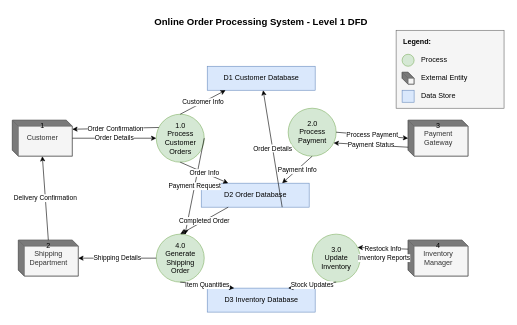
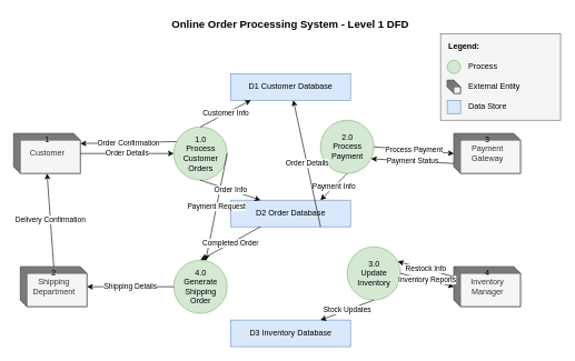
  <mxCell id="0" />
  <mxCell id="1" parent="0" />
  <mxCell id="2" value="Online Order Processing System - Level 1 DFD" style="text;html=1;strokeColor=none;fillColor=none;align=center;verticalAlign=middle;whiteSpace=wrap;rounded=0;fontSize=16;fontStyle=1" parent="1" vertex="1"><mxGeometry x="185" y="20" width="500" height="30" as="geometry" /></mxCell>
  <mxCell id="3" value="Customer" style="html=1;dashed=0;whitespace=wrap;shape=mxgraph.dfd.externalEntity;fillColor=#f5f5f5;strokeColor=#666666;fontColor=#333333;" parent="1" vertex="1"><mxGeometry x="20" y="200" width="100" height="60" as="geometry" /></mxCell>
  <mxCell id="4" value="1" style="text;html=1;align=center;verticalAlign=middle;resizable=0;points=[];autosize=1;strokeColor=none;fillColor=none;" parent="3" vertex="1"><mxGeometry x="40" width="20" height="20" as="geometry" /></mxCell>
  <mxCell id="5" value="Shipping&#10;Department" style="html=1;dashed=0;whitespace=wrap;shape=mxgraph.dfd.externalEntity;fillColor=#f5f5f5;strokeColor=#666666;fontColor=#333333;" parent="1" vertex="1"><mxGeometry x="30" y="400" width="100" height="60" as="geometry" /></mxCell>
  <mxCell id="6" value="2" style="text;html=1;align=center;verticalAlign=middle;resizable=0;points=[];autosize=1;strokeColor=none;fillColor=none;" parent="5" vertex="1"><mxGeometry x="40" width="20" height="20" as="geometry" /></mxCell>
  <mxCell id="7" value="Payment&#10;Gateway" style="html=1;dashed=0;whitespace=wrap;shape=mxgraph.dfd.externalEntity;fillColor=#f5f5f5;strokeColor=#666666;fontColor=#333333;" parent="1" vertex="1"><mxGeometry x="680" y="200" width="100" height="60" as="geometry" /></mxCell>
  <mxCell id="8" value="3" style="text;html=1;align=center;verticalAlign=middle;resizable=0;points=[];autosize=1;strokeColor=none;fillColor=none;" parent="7" vertex="1"><mxGeometry x="40" width="20" height="20" as="geometry" /></mxCell>
  <mxCell id="9" value="Inventory&#10;Manager" style="html=1;dashed=0;whitespace=wrap;shape=mxgraph.dfd.externalEntity;fillColor=#f5f5f5;strokeColor=#666666;fontColor=#333333;" parent="1" vertex="1"><mxGeometry x="680" y="400" width="100" height="60" as="geometry" /></mxCell>
  <mxCell id="10" value="4" style="text;html=1;align=center;verticalAlign=middle;resizable=0;points=[];autosize=1;strokeColor=none;fillColor=none;" parent="9" vertex="1"><mxGeometry x="40" width="20" height="20" as="geometry" /></mxCell>
  <mxCell id="11" value="1.0&#10;Process&#10;Customer&#10;Orders" style="shape=ellipse;html=1;dashed=0;whitespace=wrap;aspect=fixed;perimeter=ellipsePerimeter;fillColor=#d5e8d4;strokeColor=#82b366;" parent="1" vertex="1"><mxGeometry x="260" y="190" width="80" height="80" as="geometry" /></mxCell>
  <mxCell id="12" value="2.0&#10;Process&#10;Payment" style="shape=ellipse;html=1;dashed=0;whitespace=wrap;aspect=fixed;perimeter=ellipsePerimeter;fillColor=#d5e8d4;strokeColor=#82b366;" parent="1" vertex="1"><mxGeometry x="480" y="180" width="80" height="80" as="geometry" /></mxCell>
- <mxCell id="13" value="3.0&#10;Update&#10;Inventory" style="shape=ellipse;html=1;dashed=0;whitespace=wrap;aspect=fixed;perimeter=ellipsePerimeter;fillColor=#d5e8d4;strokeColor=#82b366;" parent="1" vertex="1"><mxGeometry x="520" y="390" width="80" height="80" as="geometry" /></mxCell>
+ <mxCell id="13" value="3.0&#10;Update&#10;Inventory" style="shape=ellipse;html=1;dashed=0;whitespace=wrap;aspect=fixed;perimeter=ellipsePerimeter;fillColor=#d5e8d4;strokeColor=#82b366;" parent="1" vertex="1"><mxGeometry x="520" y="370" width="80" height="80" as="geometry" /></mxCell>
  <mxCell id="14" value="4.0&#10;Generate&#10;Shipping&#10;Order" style="shape=ellipse;html=1;dashed=0;whitespace=wrap;aspect=fixed;perimeter=ellipsePerimeter;fillColor=#d5e8d4;strokeColor=#82b366;" parent="1" vertex="1"><mxGeometry x="260" y="390" width="80" height="80" as="geometry" /></mxCell>
  <mxCell id="15" value="D1 Customer Database" style="html=1;dashed=0;whitespace=wrap;shape=mxgraph.dfd.dataStore;fillColor=#dae8fc;strokeColor=#6c8ebf;" parent="1" vertex="1"><mxGeometry x="345" y="110" width="180" height="40" as="geometry" /></mxCell>
- <mxCell id="16" value="D2 Order Database" style="html=1;dashed=0;whitespace=wrap;shape=mxgraph.dfd.dataStore;fillColor=#dae8fc;strokeColor=#6c8ebf;" parent="1" vertex="1"><mxGeometry x="335" y="305" width="180" height="40" as="geometry" /></mxCell>
+ <mxCell id="16" value="D2 Order Database" style="html=1;dashed=0;whitespace=wrap;shape=mxgraph.dfd.dataStore;fillColor=#dae8fc;strokeColor=#6c8ebf;" parent="1" vertex="1"><mxGeometry x="345" y="300" width="180" height="40" as="geometry" /></mxCell>
  <mxCell id="17" value="D3 Inventory Database" style="html=1;dashed=0;whitespace=wrap;shape=mxgraph.dfd.dataStore;fillColor=#dae8fc;strokeColor=#6c8ebf;" parent="1" vertex="1"><mxGeometry x="345" y="480" width="180" height="40" as="geometry" /></mxCell>
  <mxCell id="18" value="Order Details" style="endArrow=classic;html=1;rounded=0;exitX=1;exitY=0.5;exitDx=0;exitDy=0;exitPerimeter=0;entryX=0;entryY=0.5;entryDx=0;entryDy=0;" parent="1" source="3" target="11" edge="1"><mxGeometry width="50" height="50" relative="1" as="geometry"><mxPoint x="410" y="410" as="sourcePoint" /><mxPoint x="460" y="360" as="targetPoint" /></mxGeometry></mxCell>
  <mxCell id="19" value="Customer Info" style="endArrow=classic;html=1;rounded=0;exitX=0.5;exitY=0;exitDx=0;exitDy=0;entryX=0.17;entryY=1;entryDx=0;entryDy=0;entryPerimeter=0;" parent="1" source="11" target="15" edge="1"><mxGeometry width="50" height="50" relative="1" as="geometry"><mxPoint x="410" y="410" as="sourcePoint" /><mxPoint x="460" y="360" as="targetPoint" /></mxGeometry></mxCell>
  <mxCell id="20" value="Payment Request" style="endArrow=classic;html=1;rounded=0;exitX=1;exitY=0.5;exitDx=0;exitDy=0;" parent="1" source="11" target="14" edge="1"><mxGeometry width="50" height="50" relative="1" as="geometry"><mxPoint x="410" y="410" as="sourcePoint" /><mxPoint x="460" y="360" as="targetPoint" /></mxGeometry></mxCell>
  <mxCell id="21" value="Process Payment" style="endArrow=classic;html=1;rounded=0;exitX=1;exitY=0.5;exitDx=0;exitDy=0;entryX=0;entryY=0.5;entryDx=0;entryDy=0;entryPerimeter=0;" parent="1" source="12" target="7" edge="1"><mxGeometry width="50" height="50" relative="1" as="geometry"><mxPoint x="410" y="410" as="sourcePoint" /><mxPoint x="460" y="360" as="targetPoint" /></mxGeometry></mxCell>
  <mxCell id="22" value="Payment Status" style="endArrow=classic;html=1;rounded=0;exitX=0;exitY=0.75;exitDx=0;exitDy=0;exitPerimeter=0;entryX=1;entryY=0.75;entryDx=0;entryDy=0;" parent="1" source="7" target="12" edge="1"><mxGeometry width="50" height="50" relative="1" as="geometry"><mxPoint x="410" y="410" as="sourcePoint" /><mxPoint x="460" y="360" as="targetPoint" /></mxGeometry></mxCell>
  <mxCell id="23" value="Payment Info" style="endArrow=classic;html=1;rounded=0;exitX=0.5;exitY=1;exitDx=0;exitDy=0;entryX=0.75;entryY=0;entryDx=0;entryDy=0;" parent="1" source="12" target="16" edge="1"><mxGeometry width="50" height="50" relative="1" as="geometry"><mxPoint x="410" y="410" as="sourcePoint" /><mxPoint x="460" y="360" as="targetPoint" /></mxGeometry></mxCell>
  <mxCell id="24" value="Order Info" style="endArrow=classic;html=1;rounded=0;exitX=0.5;exitY=1;exitDx=0;exitDy=0;entryX=0.25;entryY=0;entryDx=0;entryDy=0;" parent="1" source="11" target="16" edge="1"><mxGeometry width="50" height="50" relative="1" as="geometry"><mxPoint x="410" y="410" as="sourcePoint" /><mxPoint x="460" y="360" as="targetPoint" /></mxGeometry></mxCell>
  <mxCell id="25" value="Order Details" style="endArrow=classic;html=1;rounded=0;exitX=0.75;exitY=1;exitDx=0;exitDy=0;" parent="1" source="16" target="15" edge="1"><mxGeometry width="50" height="50" relative="1" as="geometry"><mxPoint x="410" y="410" as="sourcePoint" /><mxPoint x="460" y="360" as="targetPoint" /></mxGeometry></mxCell>
  <mxCell id="26" value="Stock Updates" style="endArrow=classic;html=1;rounded=0;exitX=0.5;exitY=1;exitDx=0;exitDy=0;entryX=0.75;entryY=0;entryDx=0;entryDy=0;" parent="1" source="13" target="17" edge="1"><mxGeometry width="50" height="50" relative="1" as="geometry"><mxPoint x="410" y="410" as="sourcePoint" /><mxPoint x="460" y="360" as="targetPoint" /></mxGeometry></mxCell>
  <mxCell id="27" value="Inventory Reports" style="endArrow=classic;html=1;rounded=0;exitX=1;exitY=0.5;exitDx=0;exitDy=0;entryX=0;entryY=0.5;entryDx=0;entryDy=0;entryPerimeter=0;" parent="1" source="13" target="9" edge="1"><mxGeometry width="50" height="50" relative="1" as="geometry"><mxPoint x="410" y="410" as="sourcePoint" /><mxPoint x="460" y="360" as="targetPoint" /></mxGeometry></mxCell>
  <mxCell id="28" value="Restock Info" style="endArrow=classic;html=1;rounded=0;exitX=0;exitY=0.25;exitDx=0;exitDy=0;exitPerimeter=0;entryX=1;entryY=0.25;entryDx=0;entryDy=0;" parent="1" source="9" target="13" edge="1"><mxGeometry width="50" height="50" relative="1" as="geometry"><mxPoint x="410" y="410" as="sourcePoint" /><mxPoint x="460" y="360" as="targetPoint" /></mxGeometry></mxCell>
  <mxCell id="29" value="Completed Order" style="endArrow=classic;html=1;rounded=0;exitX=0.25;exitY=1;exitDx=0;exitDy=0;entryX=0.5;entryY=0;entryDx=0;entryDy=0;" parent="1" source="16" target="14" edge="1"><mxGeometry width="50" height="50" relative="1" as="geometry"><mxPoint x="410" y="410" as="sourcePoint" /><mxPoint x="460" y="360" as="targetPoint" /></mxGeometry></mxCell>
  <mxCell id="30" value="Shipping Details" style="endArrow=classic;html=1;rounded=0;exitX=0;exitY=0.5;exitDx=0;exitDy=0;entryX=1;entryY=0.5;entryDx=0;entryDy=0;entryPerimeter=0;" parent="1" source="14" target="5" edge="1"><mxGeometry width="50" height="50" relative="1" as="geometry"><mxPoint x="410" y="410" as="sourcePoint" /><mxPoint x="460" y="360" as="targetPoint" /></mxGeometry></mxCell>
- <mxCell id="31" value="Item Quantities" style="endArrow=classic;html=1;rounded=0;exitX=0.5;exitY=1;exitDx=0;exitDy=0;entryX=0.25;entryY=0;entryDx=0;entryDy=0;" parent="1" source="14" target="17" edge="1"><mxGeometry width="50" height="50" relative="1" as="geometry"><mxPoint x="410" y="410" as="sourcePoint" /><mxPoint x="460" y="360" as="targetPoint" /></mxGeometry></mxCell>
  <mxCell id="32" value="Delivery Confirmation" style="endArrow=classic;html=1;rounded=0;exitX=0.5;exitY=0;exitDx=0;exitDy=0;exitPerimeter=0;entryX=0.5;entryY=1;entryDx=0;entryDy=0;entryPerimeter=0;" parent="1" source="5" target="3" edge="1"><mxGeometry width="50" height="50" relative="1" as="geometry"><mxPoint x="410" y="410" as="sourcePoint" /><mxPoint x="460" y="360" as="targetPoint" /></mxGeometry></mxCell>
  <mxCell id="33" value="Order Confirmation" style="endArrow=classic;html=1;rounded=0;exitX=0;exitY=0.25;exitDx=0;exitDy=0;entryX=1;entryY=0.25;entryDx=0;entryDy=0;entryPerimeter=0;" parent="1" source="11" target="3" edge="1"><mxGeometry width="50" height="50" relative="1" as="geometry"><mxPoint x="410" y="410" as="sourcePoint" /><mxPoint x="460" y="360" as="targetPoint" /></mxGeometry></mxCell>
  <mxCell id="34" value="" style="rounded=0;whiteSpace=wrap;html=1;fillColor=#f5f5f5;strokeColor=#666666;fontColor=#333333;" parent="1" vertex="1"><mxGeometry x="660" y="50" width="180" height="130" as="geometry" /></mxCell>
  <mxCell id="35" value="Legend:" style="text;html=1;strokeColor=none;fillColor=none;align=left;verticalAlign=middle;whiteSpace=wrap;rounded=0;fontStyle=1" parent="1" vertex="1"><mxGeometry x="670" y="60" width="60" height="20" as="geometry" /></mxCell>
  <mxCell id="36" value="" style="shape=ellipse;html=1;dashed=0;whitespace=wrap;aspect=fixed;perimeter=ellipsePerimeter;fillColor=#d5e8d4;strokeColor=#82b366;" parent="1" vertex="1"><mxGeometry x="670" y="90" width="20" height="20" as="geometry" /></mxCell>
  <mxCell id="37" value="Process" style="text;html=1;strokeColor=none;fillColor=none;align=left;verticalAlign=middle;whiteSpace=wrap;rounded=0;" parent="1" vertex="1"><mxGeometry x="700" y="90" width="60" height="20" as="geometry" /></mxCell>
  <mxCell id="38" value="" style="html=1;dashed=0;whitespace=wrap;shape=mxgraph.dfd.externalEntity;fillColor=#f5f5f5;strokeColor=#666666;fontColor=#333333;" parent="1" vertex="1"><mxGeometry x="670" y="120" width="20" height="20" as="geometry" /></mxCell>
  <mxCell id="39" value="External Entity" style="text;html=1;strokeColor=none;fillColor=none;align=left;verticalAlign=middle;whiteSpace=wrap;rounded=0;" parent="1" vertex="1"><mxGeometry x="700" y="120" width="90" height="20" as="geometry" /></mxCell>
  <mxCell id="40" value="" style="html=1;dashed=0;whitespace=wrap;shape=mxgraph.dfd.dataStore;fillColor=#dae8fc;strokeColor=#6c8ebf;" parent="1" vertex="1"><mxGeometry x="670" y="150" width="20" height="20" as="geometry" /></mxCell>
  <mxCell id="41" value="Data Store" style="text;html=1;strokeColor=none;fillColor=none;align=left;verticalAlign=middle;whiteSpace=wrap;rounded=0;" parent="1" vertex="1"><mxGeometry x="700" y="150" width="70" height="20" as="geometry" /></mxCell>
